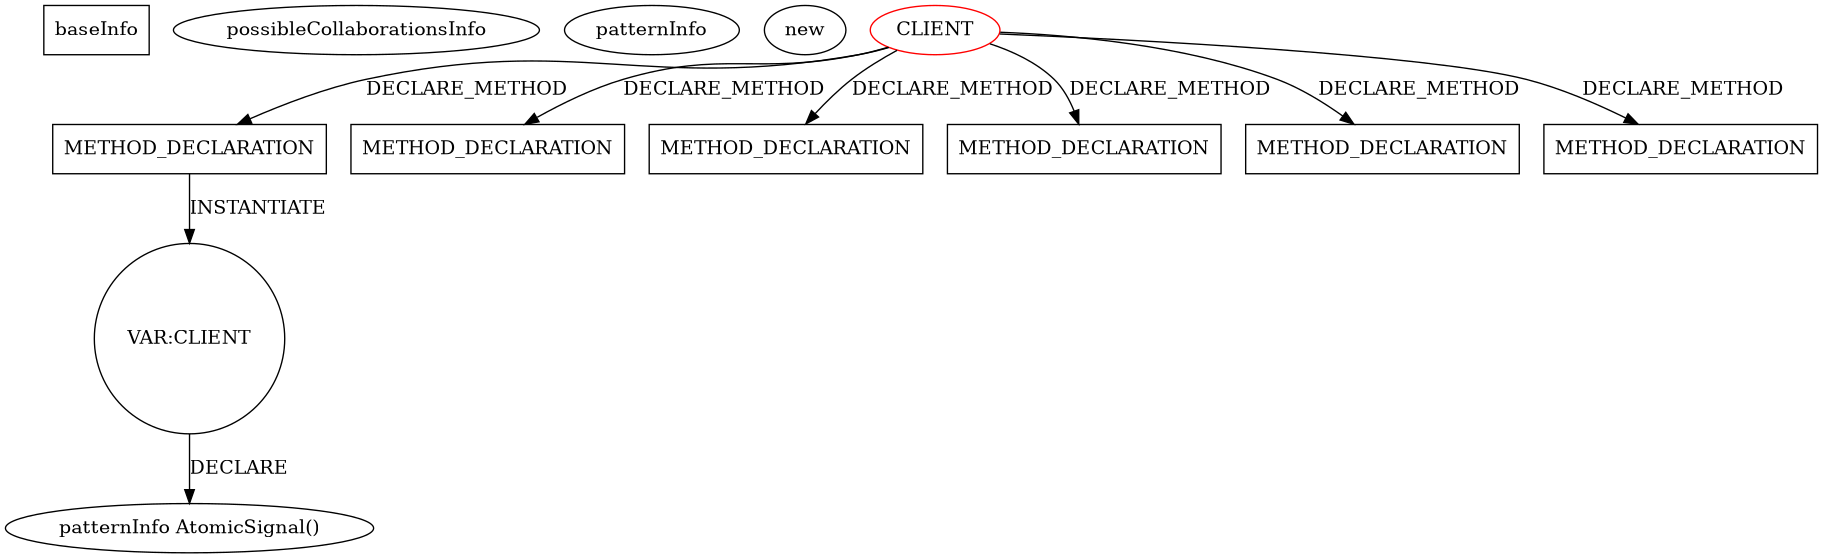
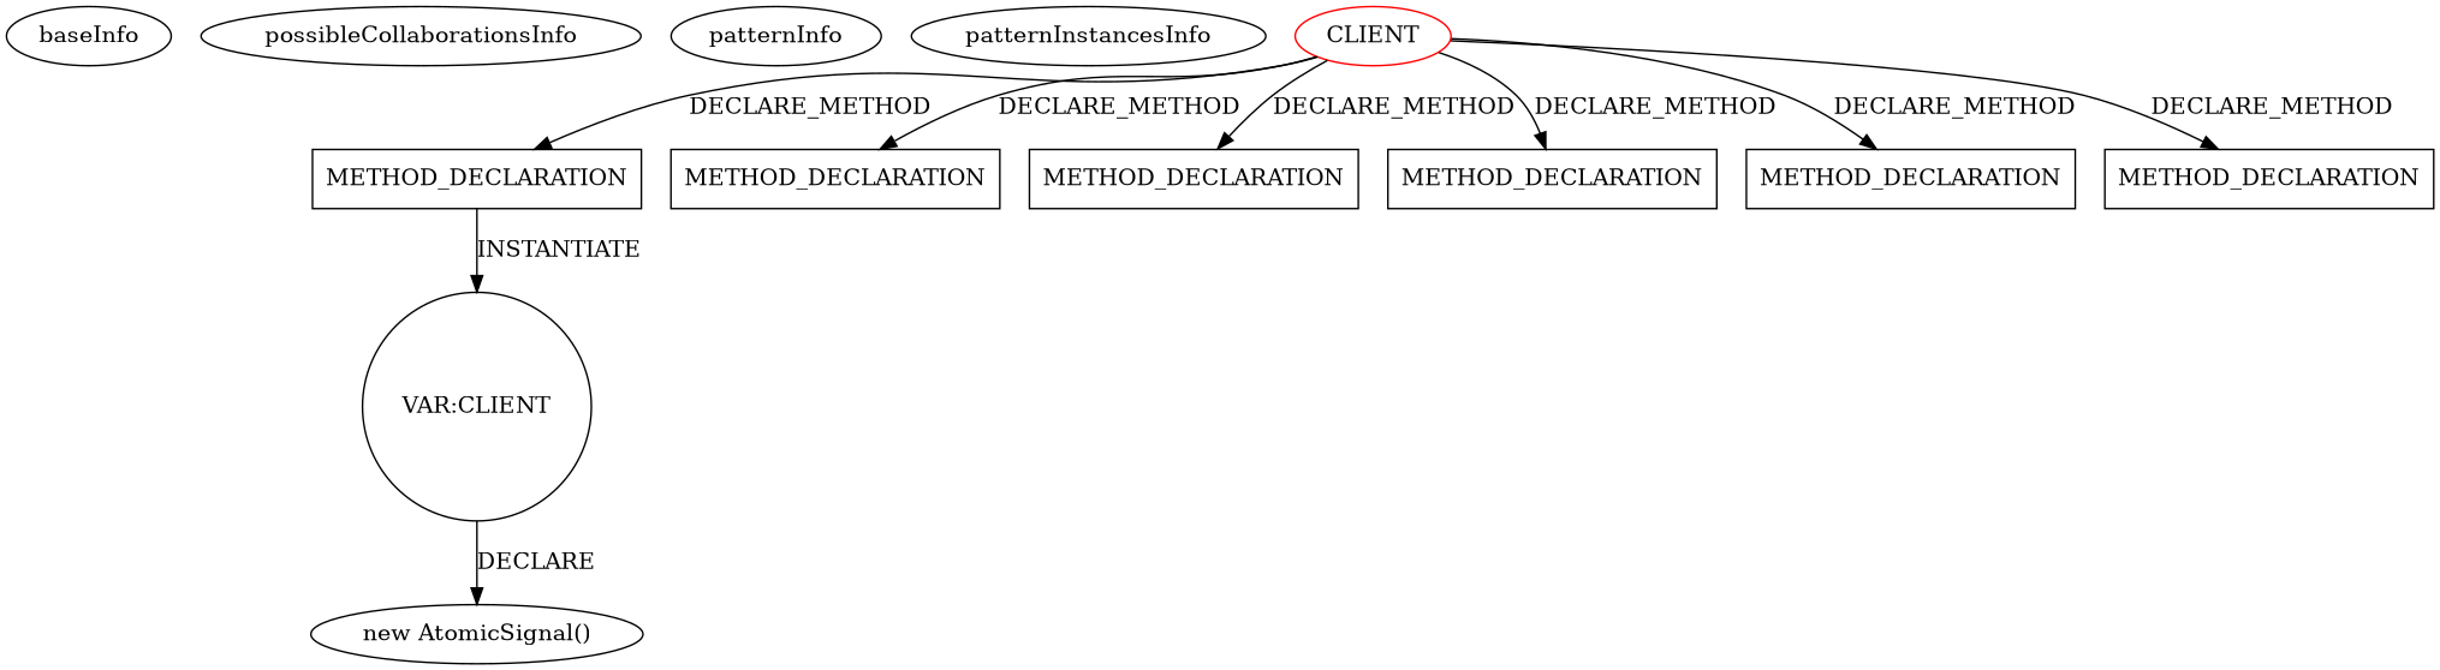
  digraph {
    node [isFrameworkType=false vertexType=CLIENT_METHOD_DECLARATION]
-   baseInfo [category=pattern graphId=3232 isAnonymous=false possibleRelation=false shape=box isFrameworkType="" vertexType=""]
+   baseInfo [category=pattern graphId=3232 isAnonymous=false possibleRelation=false isFrameworkType="" vertexType=""]
    possibleCollaborationsInfo [isFrameworkType="" vertexType=""]
    patternInfo [frequency=2.0 patternRootClient=0 isFrameworkType="" vertexType=""]
-   patternInstancesInfo [0="dimituri-milk~/dimituri-milk/milk-master/milk-core/src/main/java/lv/dimituri/milk/core/Folds.java~Folds~2471" 1="dimituri-milk~/dimituri-milk/milk-master/milk-core/src/main/java/lv/dimituri/milk/core/Filters.java~Filters~2472" label=new isFrameworkType="" vertexType=""]
-   n5 [label="patternInfo AtomicSignal()" vertexType=CONSTRUCTOR_CALL]
+   patternInstancesInfo [0="dimituri-milk~/dimituri-milk/milk-master/milk-core/src/main/java/lv/dimituri/milk/core/Folds.java~Folds~2471" 1="dimituri-milk~/dimituri-milk/milk-master/milk-core/src/main/java/lv/dimituri/milk/core/Filters.java~Filters~2472" isFrameworkType="" vertexType=""]
+   n5 [label="new AtomicSignal()" vertexType=CONSTRUCTOR_CALL]
    n6 [label="VAR:CLIENT" shape=circle vertexType=VARIABLE_EXPRESION]
    n7 [label=METHOD_DECLARATION shape=box]
    n8 [color=red label=CLIENT vertexType=ROOT_CLIENT_CLASS_DECLARATION]
    n9 [label=METHOD_DECLARATION shape=box]
    n10 [label=METHOD_DECLARATION shape=box]
    n11 [label=METHOD_DECLARATION shape=box]
    n12 [label=METHOD_DECLARATION shape=box]
    n13 [label=METHOD_DECLARATION shape=box]
    n6 -> n5 [label=DECLARE]
    n7 -> n6 [label=INSTANTIATE]
    n8 -> n7 [label=DECLARE_METHOD]
    n8 -> n9 [label=DECLARE_METHOD]
    n8 -> n10 [label=DECLARE_METHOD]
    n8 -> n11 [label=DECLARE_METHOD]
    n8 -> n12 [label=DECLARE_METHOD]
    n8 -> n13 [label=DECLARE_METHOD]
  }
